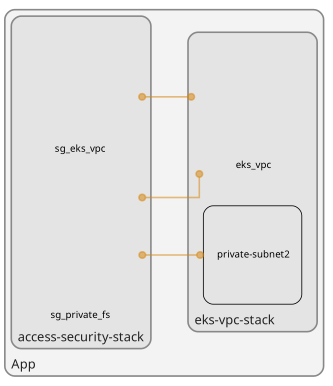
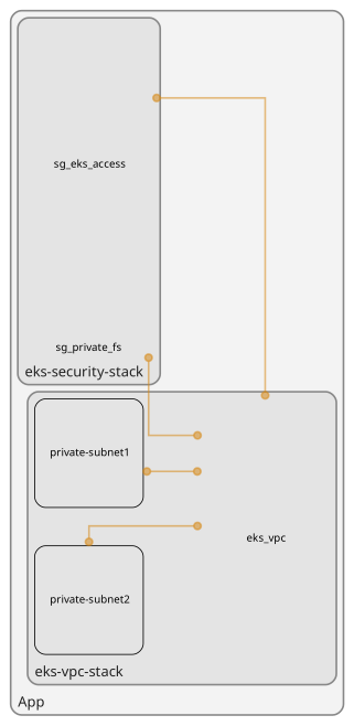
  digraph {
    compound=true
    fontcolor="#222222"
    fontname="Sans-Serif"
    fontsize=15
    nodesep=0.60
    rankdir=LR
    ranksep=0.75
    splines=ortho
    node [fixedsize=true fontname="Sans-Serif" fontsize=12 labelloc=b margin=8 penwidth=0 shape="node" style=rounded]
    edge [arrowhead=dot arrowtail=dot color="#D5871488" dir=both penwidth=2]
-   n1 [height=2.266 label=sg_eks_vpc width=2]
+   n1 [height=2.266 label=" sg_eks_access" width=2]
    n2 [height=2.266 label=sg_private_fs width=2]
    n3 [height=2.266 label=" eks_vpc" width=2]
+   n4 [height=1.7 label=" private-subnet1" labelloc=c shape=box width=1.7 penwidth=""]
    n5 [height=1.7 label=" private-subnet2" labelloc=c shape=box width=1.7 penwidth=""]
    subgraph sub_1 {
      subgraph cluster_2 {
        fillcolor="#f3f3f3"
        fontsize=16
        label=App
        labeljust=l
        labelloc=b
        pencolor="#888888"
        penwidth=2
        style="filled,rounded"
        subgraph cluster_3 {
          fillcolor="#e4e4e4"
          fontsize=16
-         label="access-security-stack"
+         label="eks-security-stack"
          labeljust=l
          labelloc=b
          pencolor="#888888"
          penwidth=2
          style="filled,rounded"
          n1
          n2
        }
        subgraph cluster_4 {
          fillcolor="#e4e4e4"
          fontsize=16
          label="eks-vpc-stack"
          labeljust=l
          labelloc=b
          pencolor="#888888"
          penwidth=2
          style="filled,rounded"
          n3
+         n4
          n5
        }
      }
    }
    n1 -> n3
    n2 -> n3
-   n5 -> n2
+   n4 -> n3
+   n5 -> n3
  }
